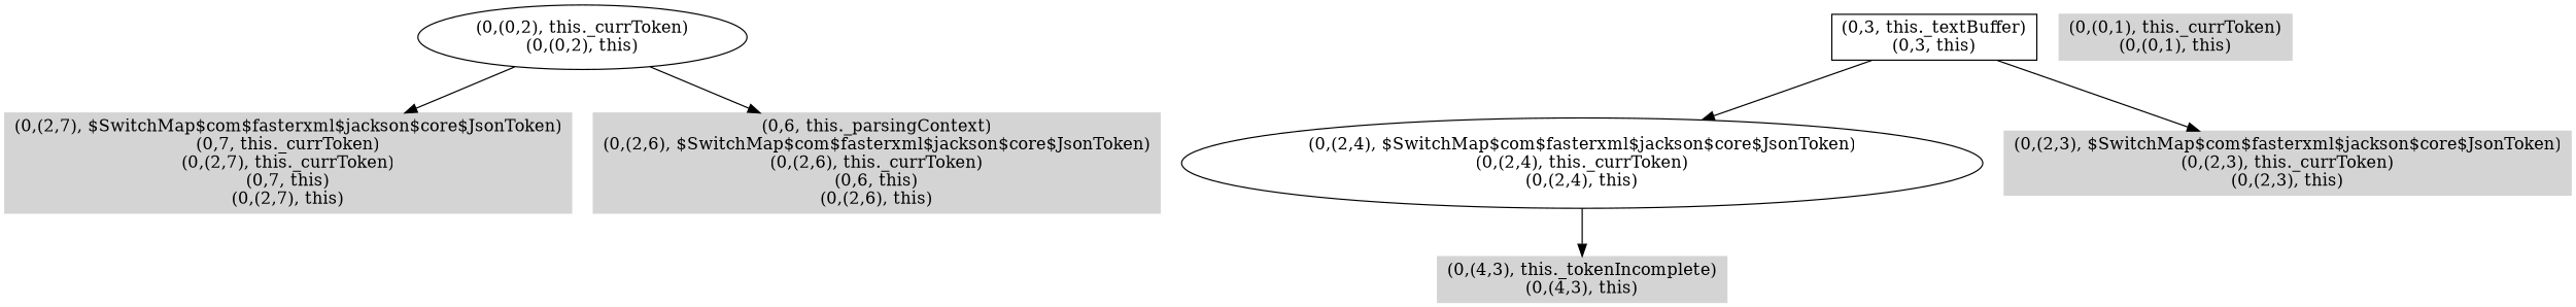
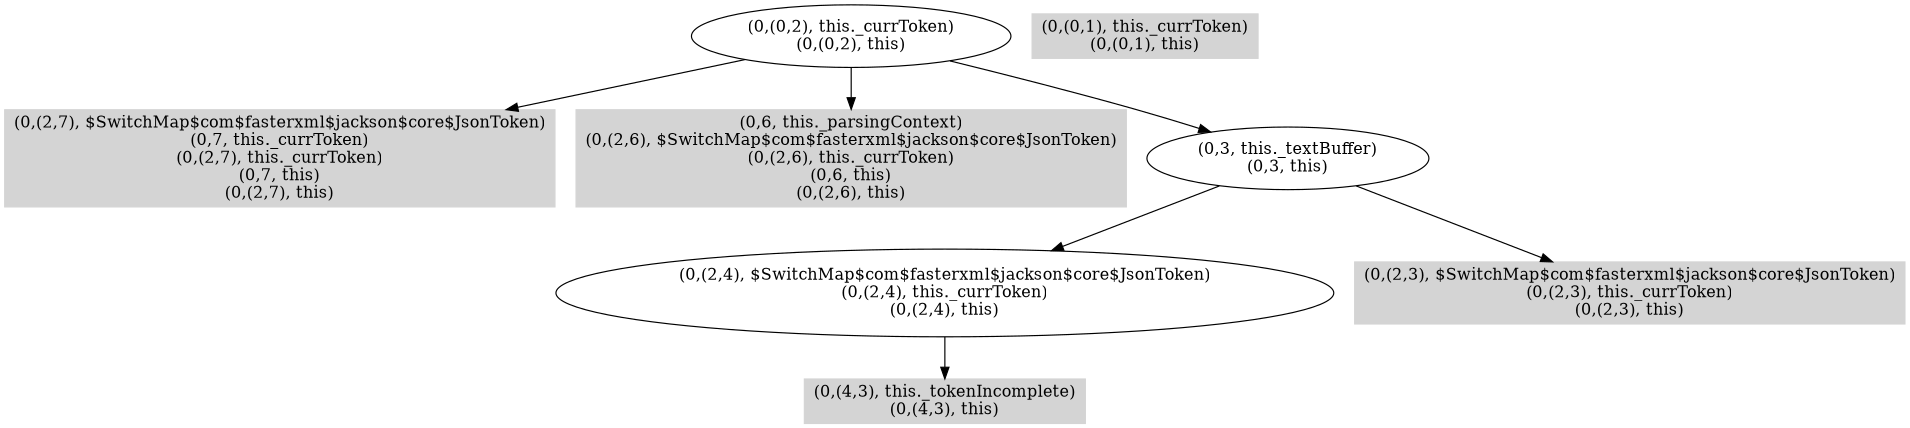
  digraph {
    node [color=".0 .0 .83" shape=box style=filled]
    n1 [label="(0,(2,7), $SwitchMap$com$fasterxml$jackson$core$JsonToken)\n(0,7, this._currToken)\n(0,(2,7), this._currToken)\n(0,7, this)\n(0,(2,7), this)"]
    n2 [label="(0,6, this._parsingContext)\n(0,(2,6), $SwitchMap$com$fasterxml$jackson$core$JsonToken)\n(0,(2,6), this._currToken)\n(0,6, this)\n(0,(2,6), this)"]
    n3 [label="(0,(4,3), this._tokenIncomplete)\n(0,(4,3), this)"]
    n4 [label="(0,(2,4), $SwitchMap$com$fasterxml$jackson$core$JsonToken)\n(0,(2,4), this._currToken)\n(0,(2,4), this)" color="" shape="" style=""]
    n5 [label="(0,(2,3), $SwitchMap$com$fasterxml$jackson$core$JsonToken)\n(0,(2,3), this._currToken)\n(0,(2,3), this)"]
-   n6 [label="(0,3, this._textBuffer)\n(0,3, this)" color="" style=""]
+   n6 [label="(0,3, this._textBuffer)\n(0,3, this)" color="" shape="" style=""]
    n7 [label="(0,(0,2), this._currToken)\n(0,(0,2), this)" color="" shape="" style=""]
    n8 [label="(0,(0,1), this._currToken)\n(0,(0,1), this)"]
    n4 -> n3
    n6 -> n4
    n6 -> n5
    n7 -> n1
    n7 -> n2
+   n7 -> n6
  }
